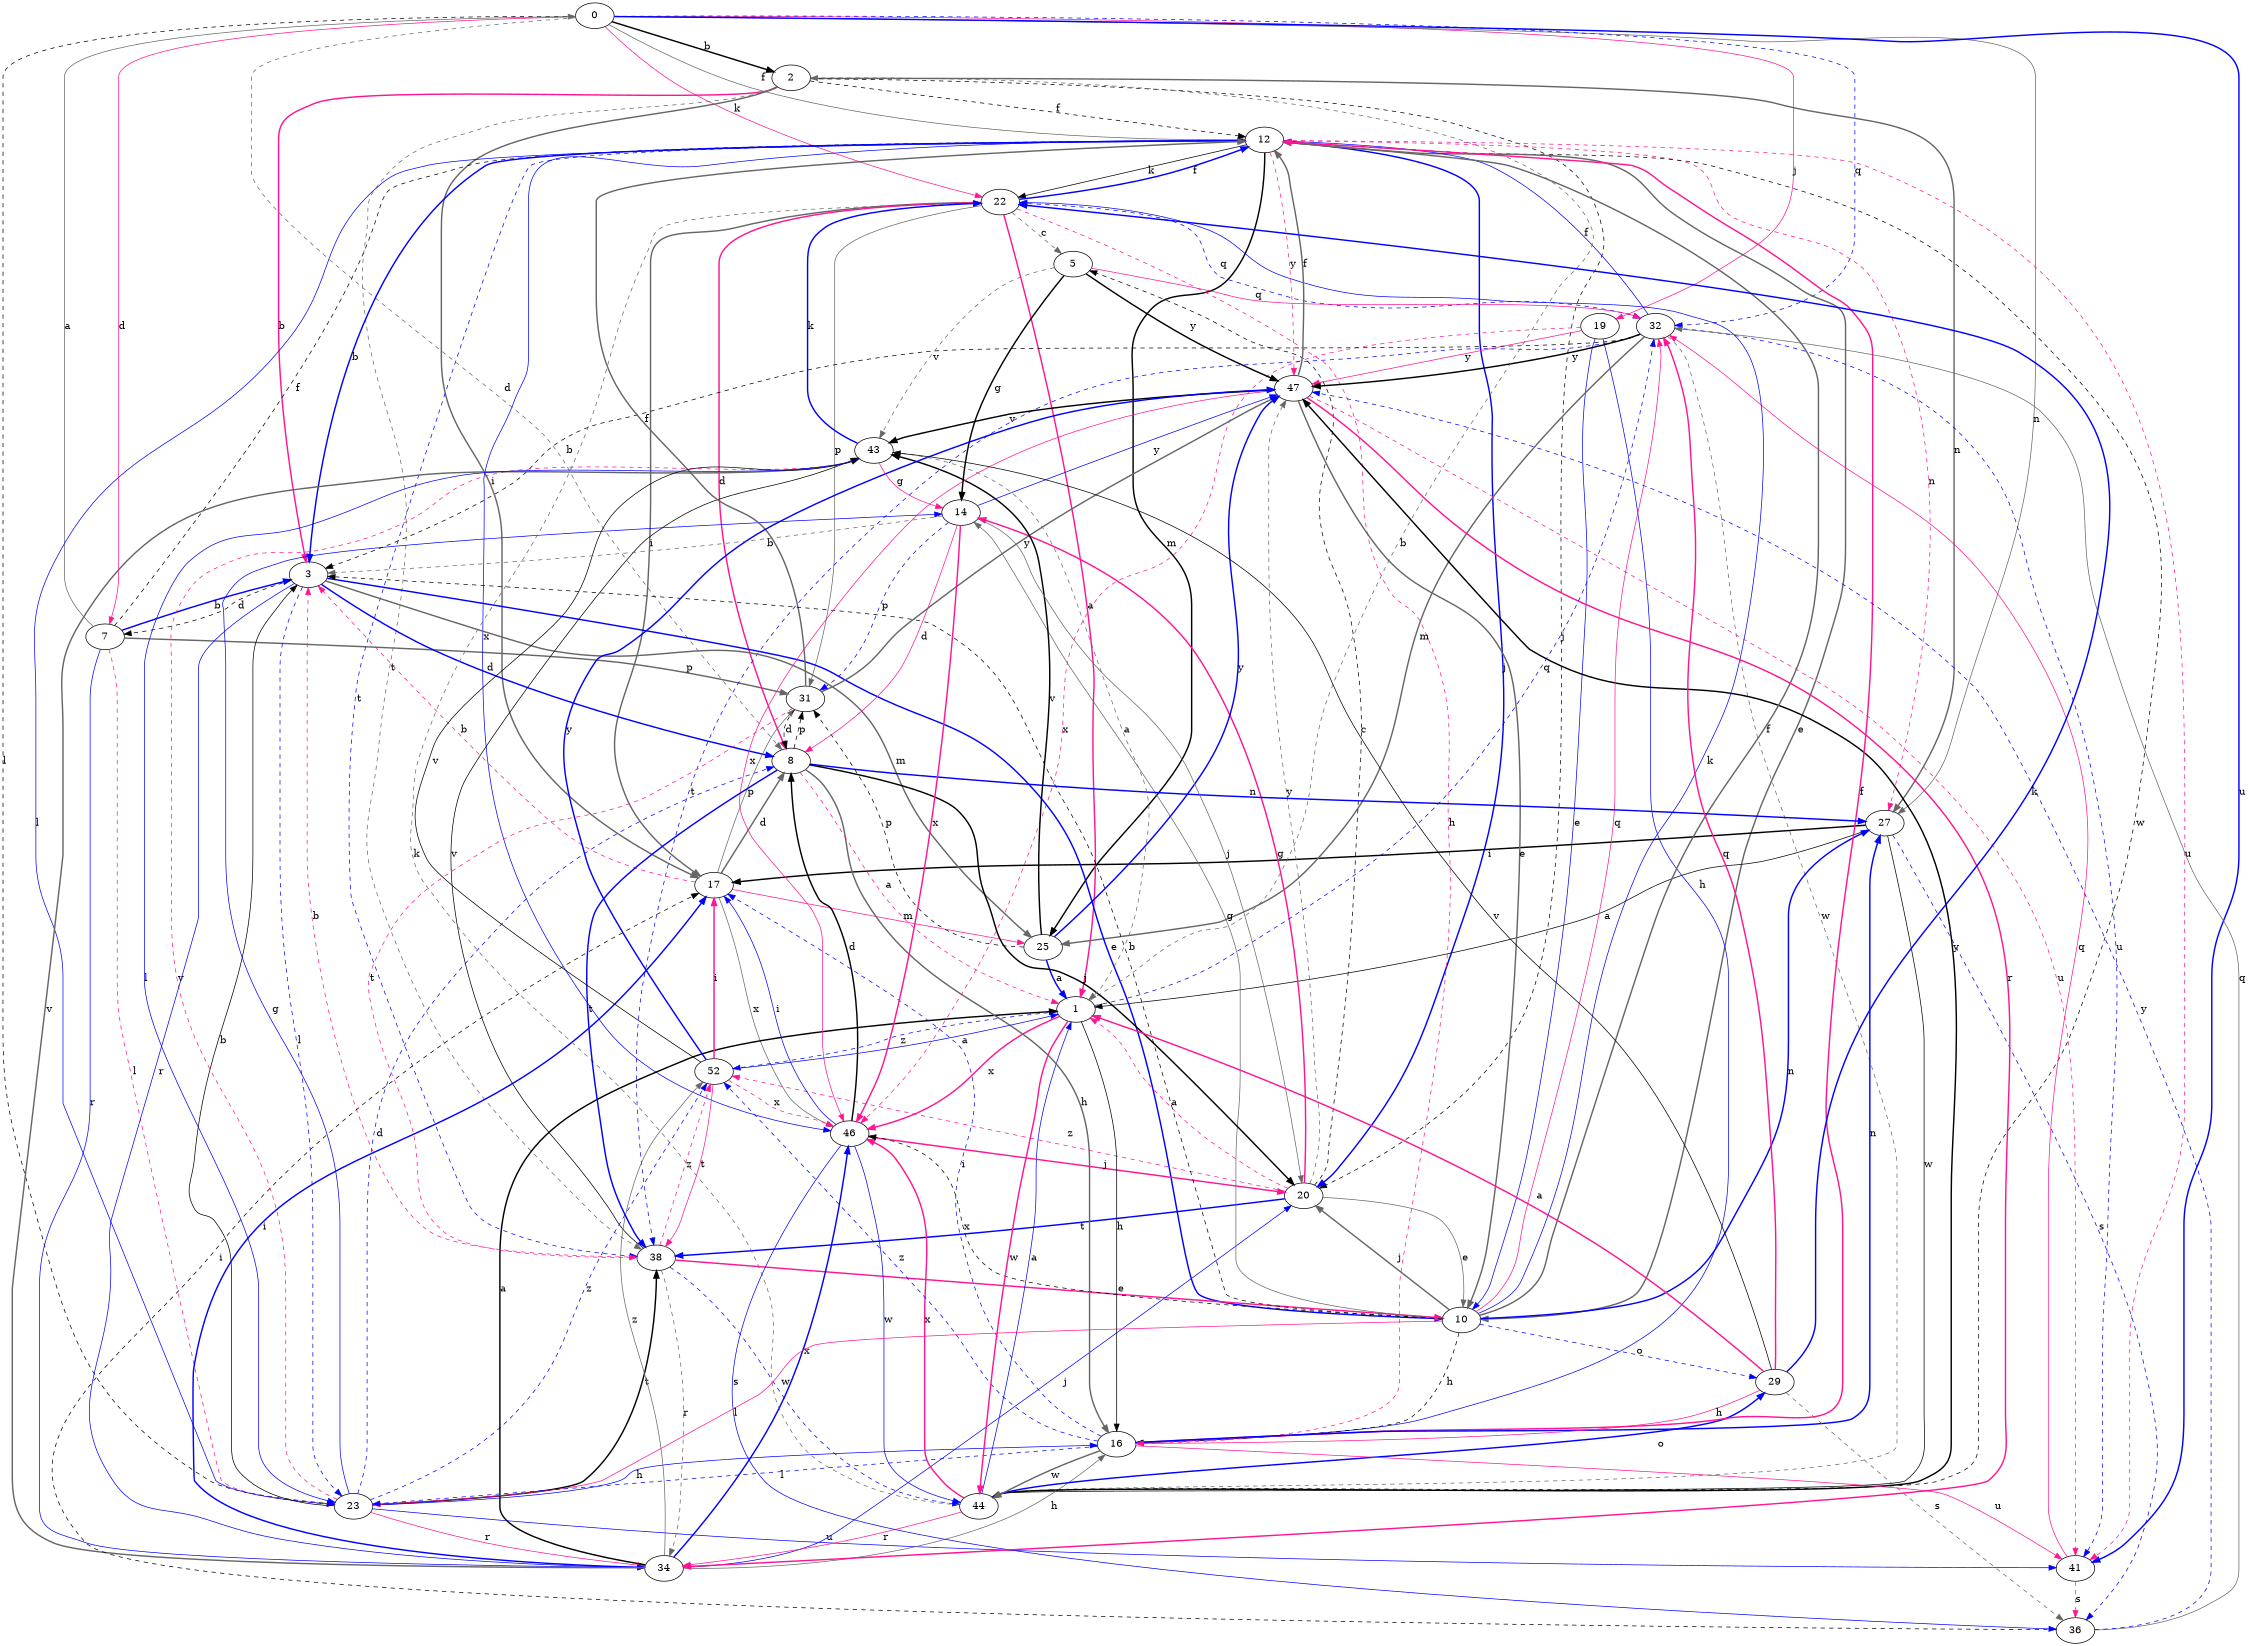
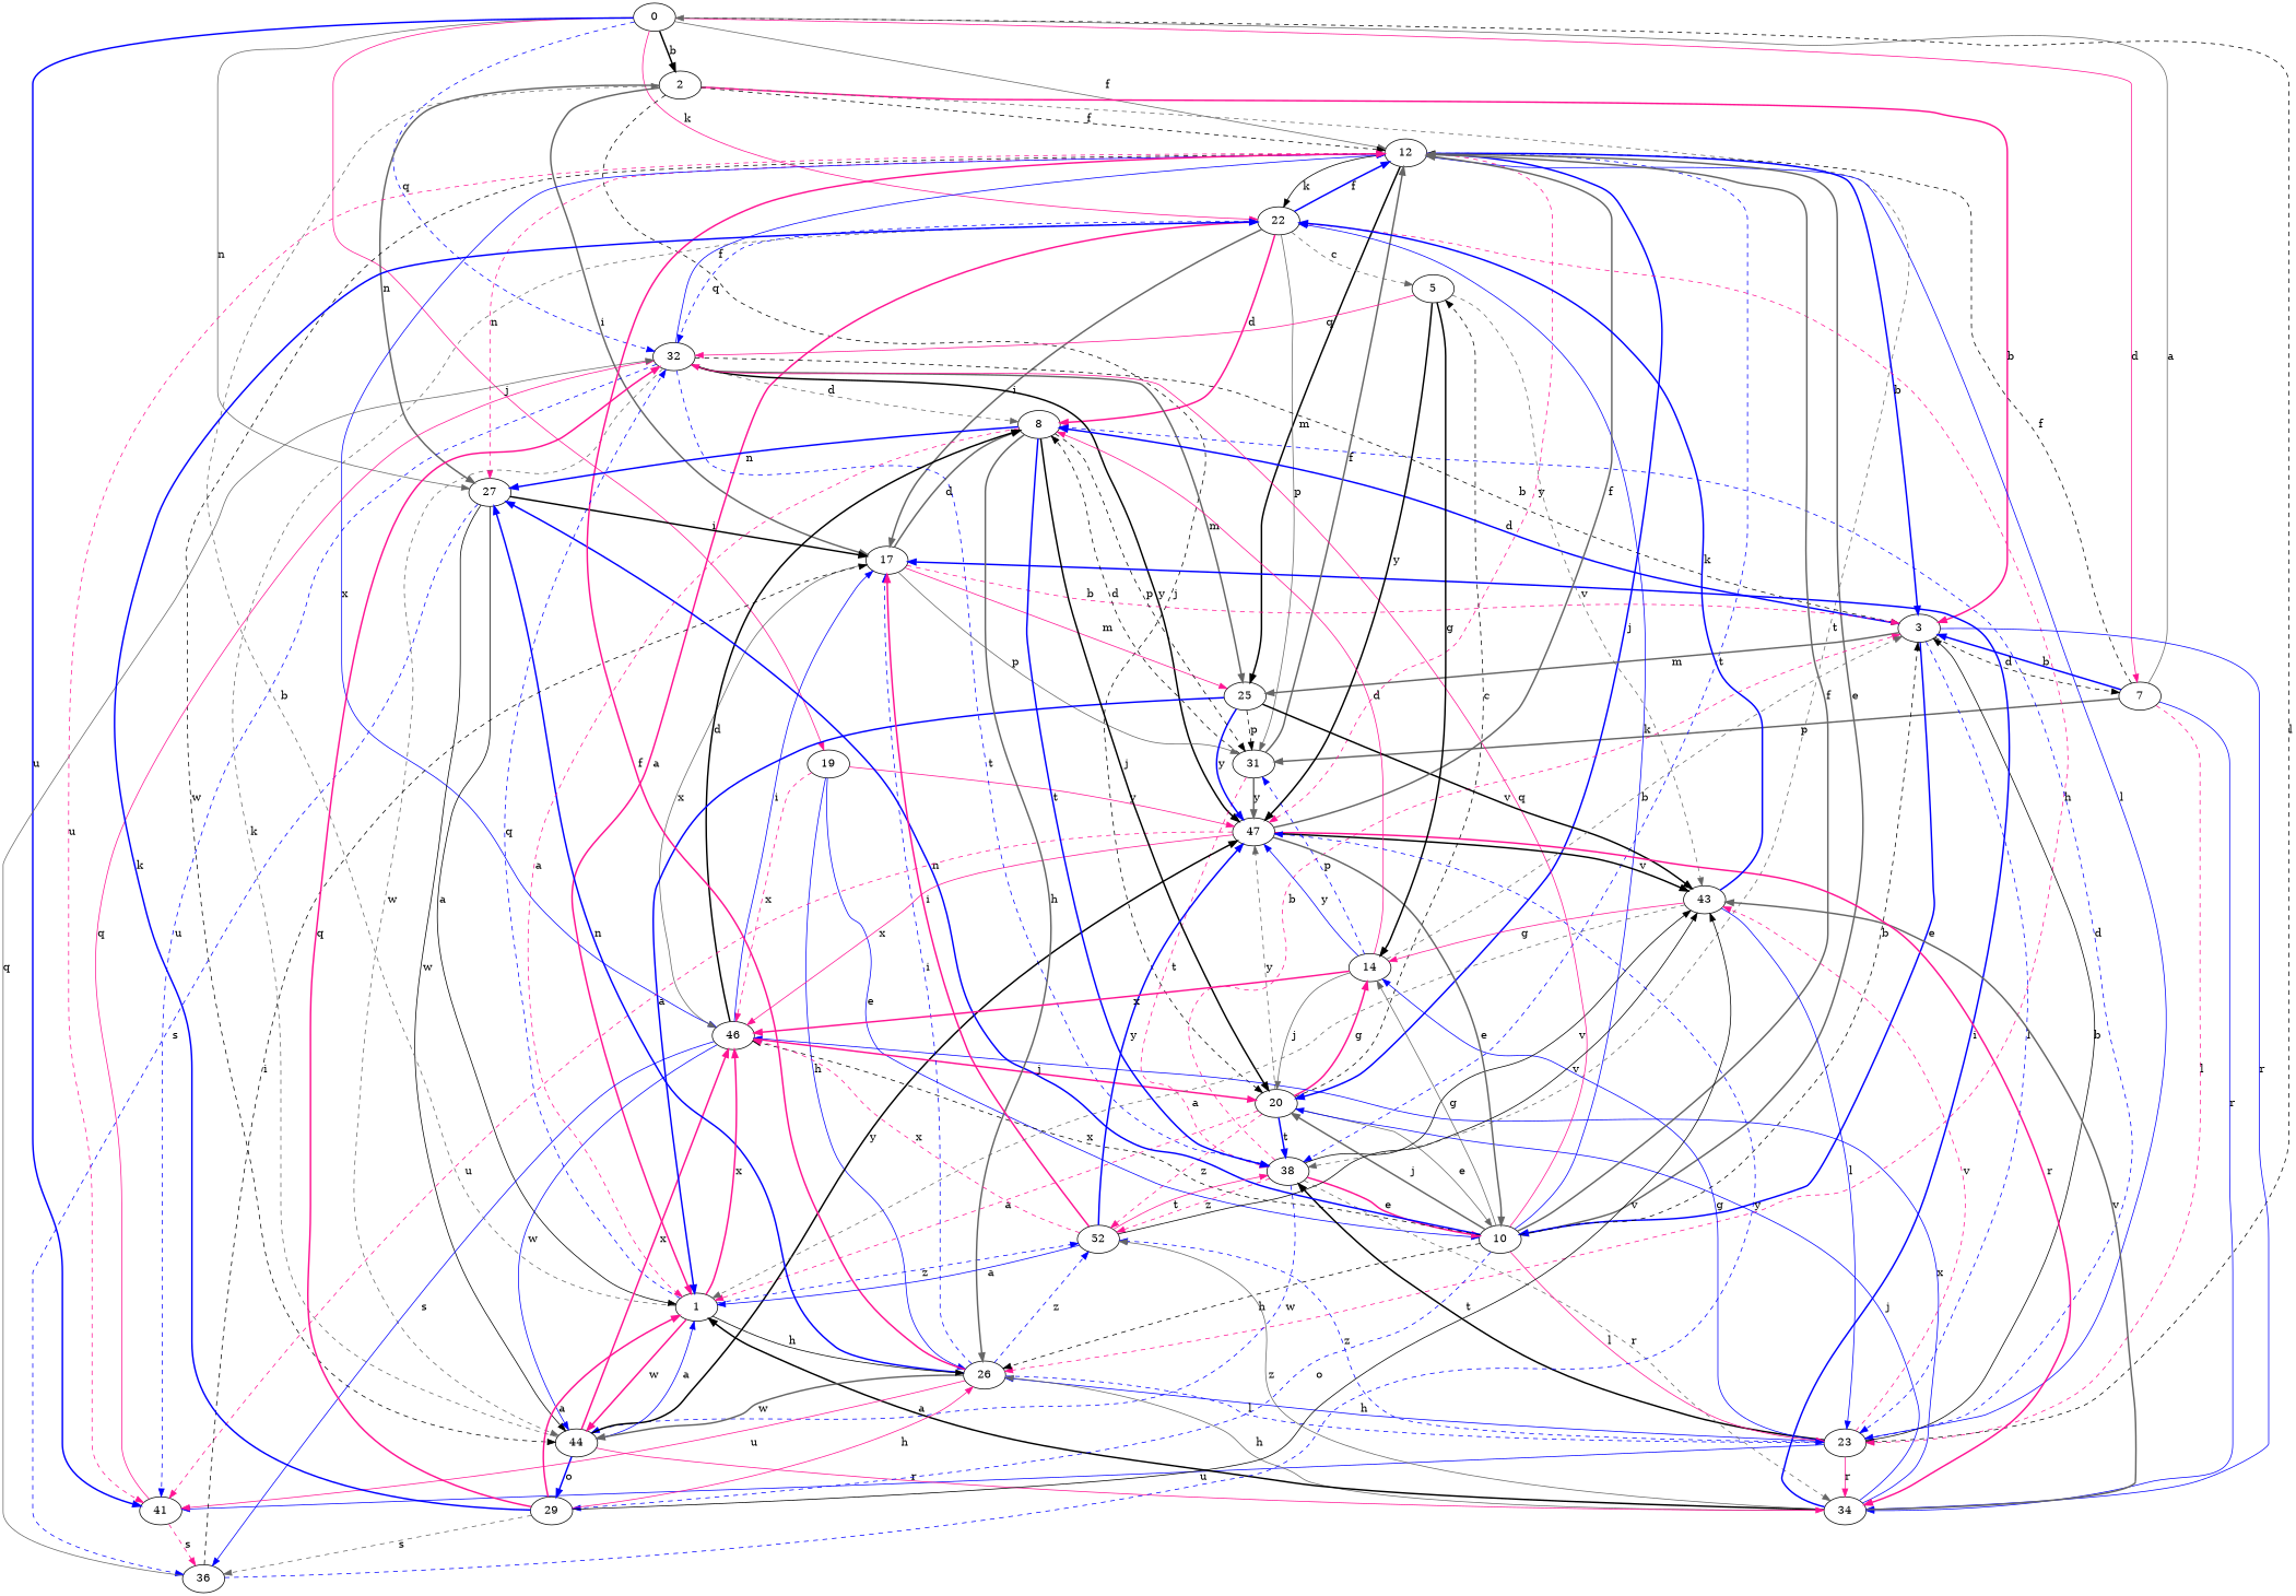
  strict digraph {
    edge [color=blue style=bold]
    0
    2
    7
    12
    19
    22
    23
    27
    32
    41
    3
    17
    20
    38
    34
    31
    44
    46
    10
    25
    47
-   16
+   16 [label=26]
    1
    8
    5
    n26 [label=52]
    14
    43
    36
    29
    0 -> 2 [color=black label=b]
    0 -> 7 [color=deeppink label=d style=solid]
    0 -> 12 [color=gray40 label=f style=solid]
    0 -> 19 [color=deeppink label=j style=solid]
    0 -> 22 [color=deeppink label=k style=solid]
    0 -> 23 [color=black label=l style=dashed]
    0 -> 27 [color=gray40 label=n style=solid]
    0 -> 32 [label=q style=dashed]
    0 -> 41 [label=u]
    2 -> 12 [color=black label=f style=dashed]
    2 -> 27 [color=gray40 label=n]
    2 -> 3 [color=deeppink label=b]
    2 -> 17 [color=gray40 label=i]
    2 -> 20 [color=black label=j style=dashed]
    2 -> 38 [color=gray40 label=t style=dashed]
    7 -> 0 [color=gray40 label=a style=solid]
    7 -> 12 [color=black label=f style=dashed]
    7 -> 23 [color=deeppink label=l style=dashed]
    7 -> 3 [label=b]
    7 -> 34 [label=r style=solid]
    7 -> 31 [color=gray40 label=p]
    12 -> 22 [color=black label=k style=solid]
    12 -> 23 [label=l style=solid]
    12 -> 27 [color=deeppink label=n style=dashed]
    12 -> 41 [color=deeppink label=u style=dashed]
    12 -> 3 [label=b]
    12 -> 20 [label=j]
    12 -> 38 [label=t style=dashed]
    12 -> 44 [color=black label=w style=dashed]
    12 -> 46 [label=x style=solid]
    12 -> 10 [color=gray40 label=e]
    12 -> 25 [color=black label=m]
    12 -> 47 [color=deeppink label=y style=dashed]
    19 -> 46 [color=deeppink label=x style=dashed]
    19 -> 10 [label=e style=solid]
    19 -> 47 [color=deeppink label=y style=solid]
    19 -> 16 [label=h style=solid]
    22 -> 12 [label=f]
    22 -> 32 [label=q style=dashed]
    22 -> 17 [color=gray40 label=i]
    22 -> 31 [color=gray40 label=p style=solid]
    22 -> 16 [color=deeppink label=h style=dashed]
    22 -> 1 [color=deeppink label=a]
    22 -> 8 [color=deeppink label=d]
    22 -> 5 [color=gray40 label=c style=dashed]
    23 -> 41 [label=u style=solid]
    23 -> 3 [color=black label=b style=solid]
    23 -> 38 [color=black label=t]
    23 -> 34 [color=deeppink label=r style=solid]
    23 -> 16 [label=h style=solid]
    23 -> 8 [label=d style=dashed]
    23 -> n26 [label=z style=dashed]
    23 -> 14 [label=g style=solid]
    23 -> 43 [color=deeppink label=v style=dashed]
    27 -> 17 [color=black label=i]
    27 -> 44 [color=black label=w style=solid]
    27 -> 1 [color=black label=a style=solid]
    27 -> 36 [label=s style=dashed]
    32 -> 12 [label=f style=solid]
    32 -> 41 [label=u style=dashed]
    32 -> 3 [color=black label=b style=dashed]
    32 -> 38 [label=t style=dashed]
    32 -> 44 [color=gray40 label=w style=dashed]
    32 -> 25 [color=gray40 label=m]
    32 -> 47 [color=black label=y]
-   0 -> 8 [color=gray40 label=d style=dashed]
+   32 -> 8 [color=gray40 label=d style=dashed]
    41 -> 32 [color=deeppink label=q style=solid]
    41 -> 36 [color=deeppink label=s style=dashed]
    3 -> 7 [color=black label=d style=dashed]
    3 -> 23 [label=l style=dashed]
    3 -> 34 [label=r style=solid]
    3 -> 10 [label=e]
    3 -> 25 [color=gray40 label=m]
    3 -> 8 [label=d]
    17 -> 3 [color=deeppink label=b style=dashed]
    17 -> 31 [color=gray40 label=p style=solid]
    17 -> 46 [color=gray40 label=x style=solid]
    17 -> 25 [color=deeppink label=m style=solid]
    17 -> 8 [color=gray40 label=d]
    20 -> 38 [label=t]
    20 -> 10 [color=gray40 label=e style=solid]
    20 -> 47 [color=gray40 label=y style=dashed]
    20 -> 1 [color=deeppink label=a style=dashed]
    20 -> 5 [color=black label=c style=dashed]
    20 -> n26 [color=deeppink label=z style=dashed]
    20 -> 14 [color=deeppink label=g]
    38 -> 3 [color=deeppink label=b style=dashed]
    38 -> 34 [color=gray40 label=r style=dashed]
    38 -> 44 [label=w style=dashed]
    38 -> 10 [color=deeppink label=e]
    38 -> n26 [color=deeppink label=z style=dashed]
    38 -> 43 [color=black label=v style=solid]
    34 -> 17 [label=i]
    34 -> 20 [label=j style=solid]
-   34 -> 46 [label=x]
+   34 -> 46 [label=x style=solid]
    34 -> 16 [color=gray40 label=h style=solid]
    34 -> 1 [color=black label=a]
    34 -> n26 [color=gray40 label=z style=solid]
    34 -> 43 [color=gray40 label=v]
    31 -> 12 [color=gray40 label=f]
    31 -> 38 [color=deeppink label=t style=dashed]
    31 -> 47 [color=gray40 label=y]
    31 -> 8 [color=black label=d style=dashed]
    44 -> 22 [color=gray40 label=k style=dashed]
    44 -> 34 [color=deeppink label=r style=solid]
    44 -> 46 [color=deeppink label=x]
    44 -> 47 [color=black label=y]
    44 -> 1 [label=a style=solid]
    44 -> 29 [label=o]
    46 -> 17 [label=i style=solid]
    46 -> 20 [color=deeppink label=j]
    46 -> 44 [label=w style=solid]
    46 -> 8 [color=black label=d]
    46 -> 36 [label=s style=solid]
    10 -> 12 [color=gray40 label=f]
    10 -> 22 [label=k style=solid]
    10 -> 23 [color=deeppink label=l style=solid]
    10 -> 27 [label=n]
    10 -> 32 [color=deeppink label=q style=solid]
    10 -> 3 [color=black label=b style=dashed]
    10 -> 20 [color=gray40 label=j]
    10 -> 46 [color=black label=x style=dashed]
    10 -> 16 [color=black label=h style=dashed]
    10 -> 14 [color=gray40 label=g style=solid]
    10 -> 29 [label=o style=dashed]
    25 -> 31 [color=black label=p style=dashed]
    25 -> 47 [label=y]
    25 -> 1 [label=a]
    25 -> 43 [color=black label=v]
    47 -> 12 [color=gray40 label=f]
    47 -> 41 [color=deeppink label=u style=dashed]
    47 -> 34 [color=deeppink label=r]
    47 -> 46 [color=deeppink label=x style=solid]
    47 -> 10 [color=gray40 label=e]
    47 -> 43 [color=black label=v]
    16 -> 12 [color=deeppink label=f]
    16 -> 23 [label=l style=dashed]
    16 -> 27 [label=n]
    16 -> 41 [color=deeppink label=u style=solid]
    16 -> 17 [label=i style=dashed]
    16 -> 44 [color=gray40 label=w]
    16 -> n26 [label=z style=dashed]
    1 -> 2 [color=gray40 label=b style=dashed]
    1 -> 32 [label=q style=dashed]
    1 -> 44 [color=deeppink label=w]
    1 -> 46 [color=deeppink label=x]
    1 -> 16 [color=black label=h style=solid]
    1 -> n26 [label=z style=dashed]
    8 -> 27 [label=n]
    8 -> 20 [color=black label=j]
    8 -> 38 [label=t]
    8 -> 31 [color=black label=p style=dashed]
    8 -> 16 [color=gray40 label=h]
    8 -> 1 [color=deeppink label=a style=dashed]
    5 -> 32 [color=deeppink label=q style=solid]
    5 -> 47 [color=black label=y]
    5 -> 14 [color=black label=g]
    5 -> 43 [color=gray40 label=v style=dashed]
    n26 -> 17 [color=deeppink label=i]
    n26 -> 38 [color=deeppink label=t style=solid]
    n26 -> 46 [color=deeppink label=x style=dashed]
    n26 -> 47 [label=y]
    n26 -> 1 [label=a style=solid]
    n26 -> 43 [color=black label=v style=solid]
    14 -> 3 [color=gray40 label=b style=dashed]
    14 -> 20 [color=gray40 label=j style=solid]
    14 -> 31 [label=p style=dashed]
    14 -> 46 [color=deeppink label=x]
    14 -> 47 [label=y style=solid]
    14 -> 8 [color=deeppink label=d style=solid]
    43 -> 22 [label=k]
    43 -> 23 [label=l style=solid]
    43 -> 1 [color=gray40 label=a style=dashed]
    43 -> 14 [color=deeppink label=g style=solid]
    36 -> 32 [color=gray40 label=q style=solid]
    36 -> 17 [color=black label=i style=dashed]
    36 -> 47 [label=y style=dashed]
    29 -> 22 [label=k]
    29 -> 32 [color=deeppink label=q]
    29 -> 16 [color=deeppink label=h style=solid]
    29 -> 1 [color=deeppink label=a]
    29 -> 43 [color=black label=v style=solid]
    29 -> 36 [color=gray40 label=s style=dashed]
  }
